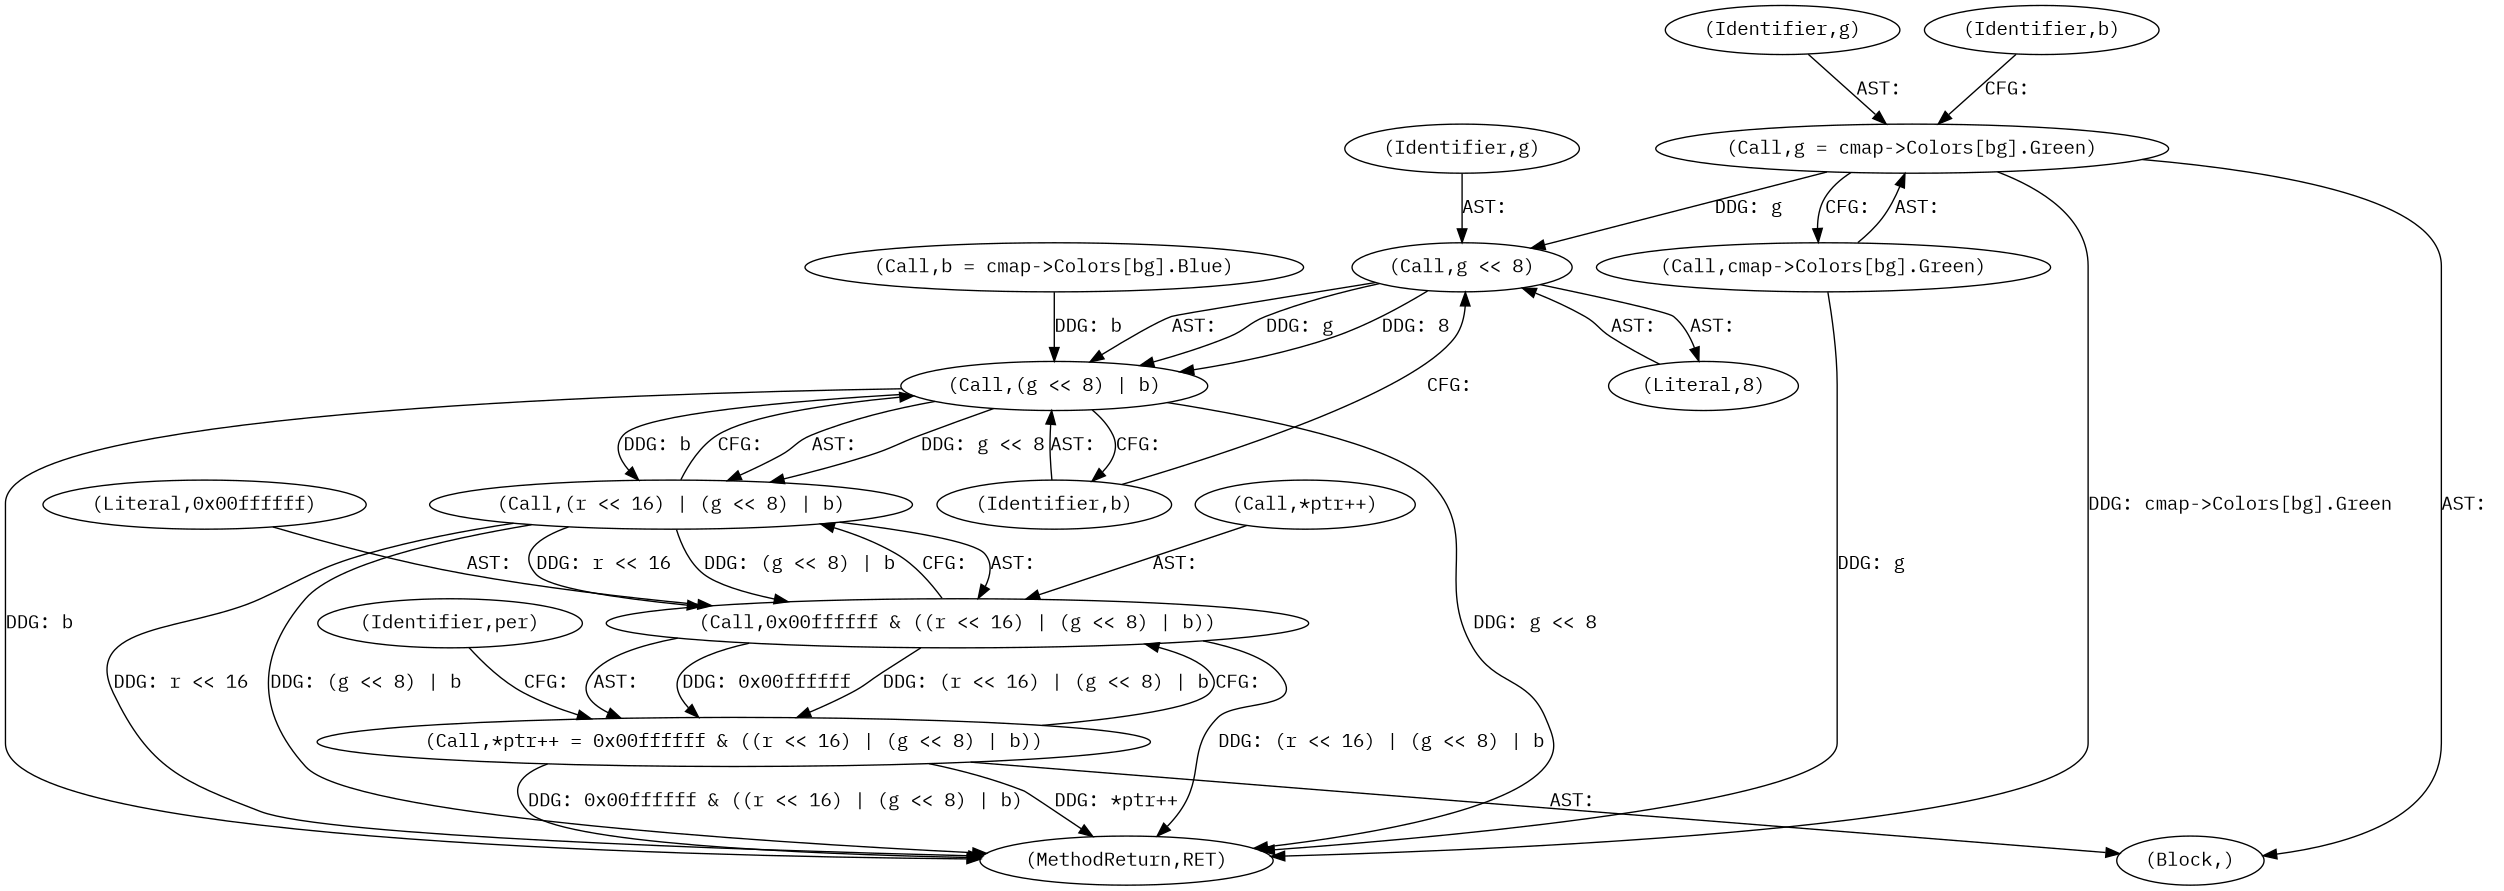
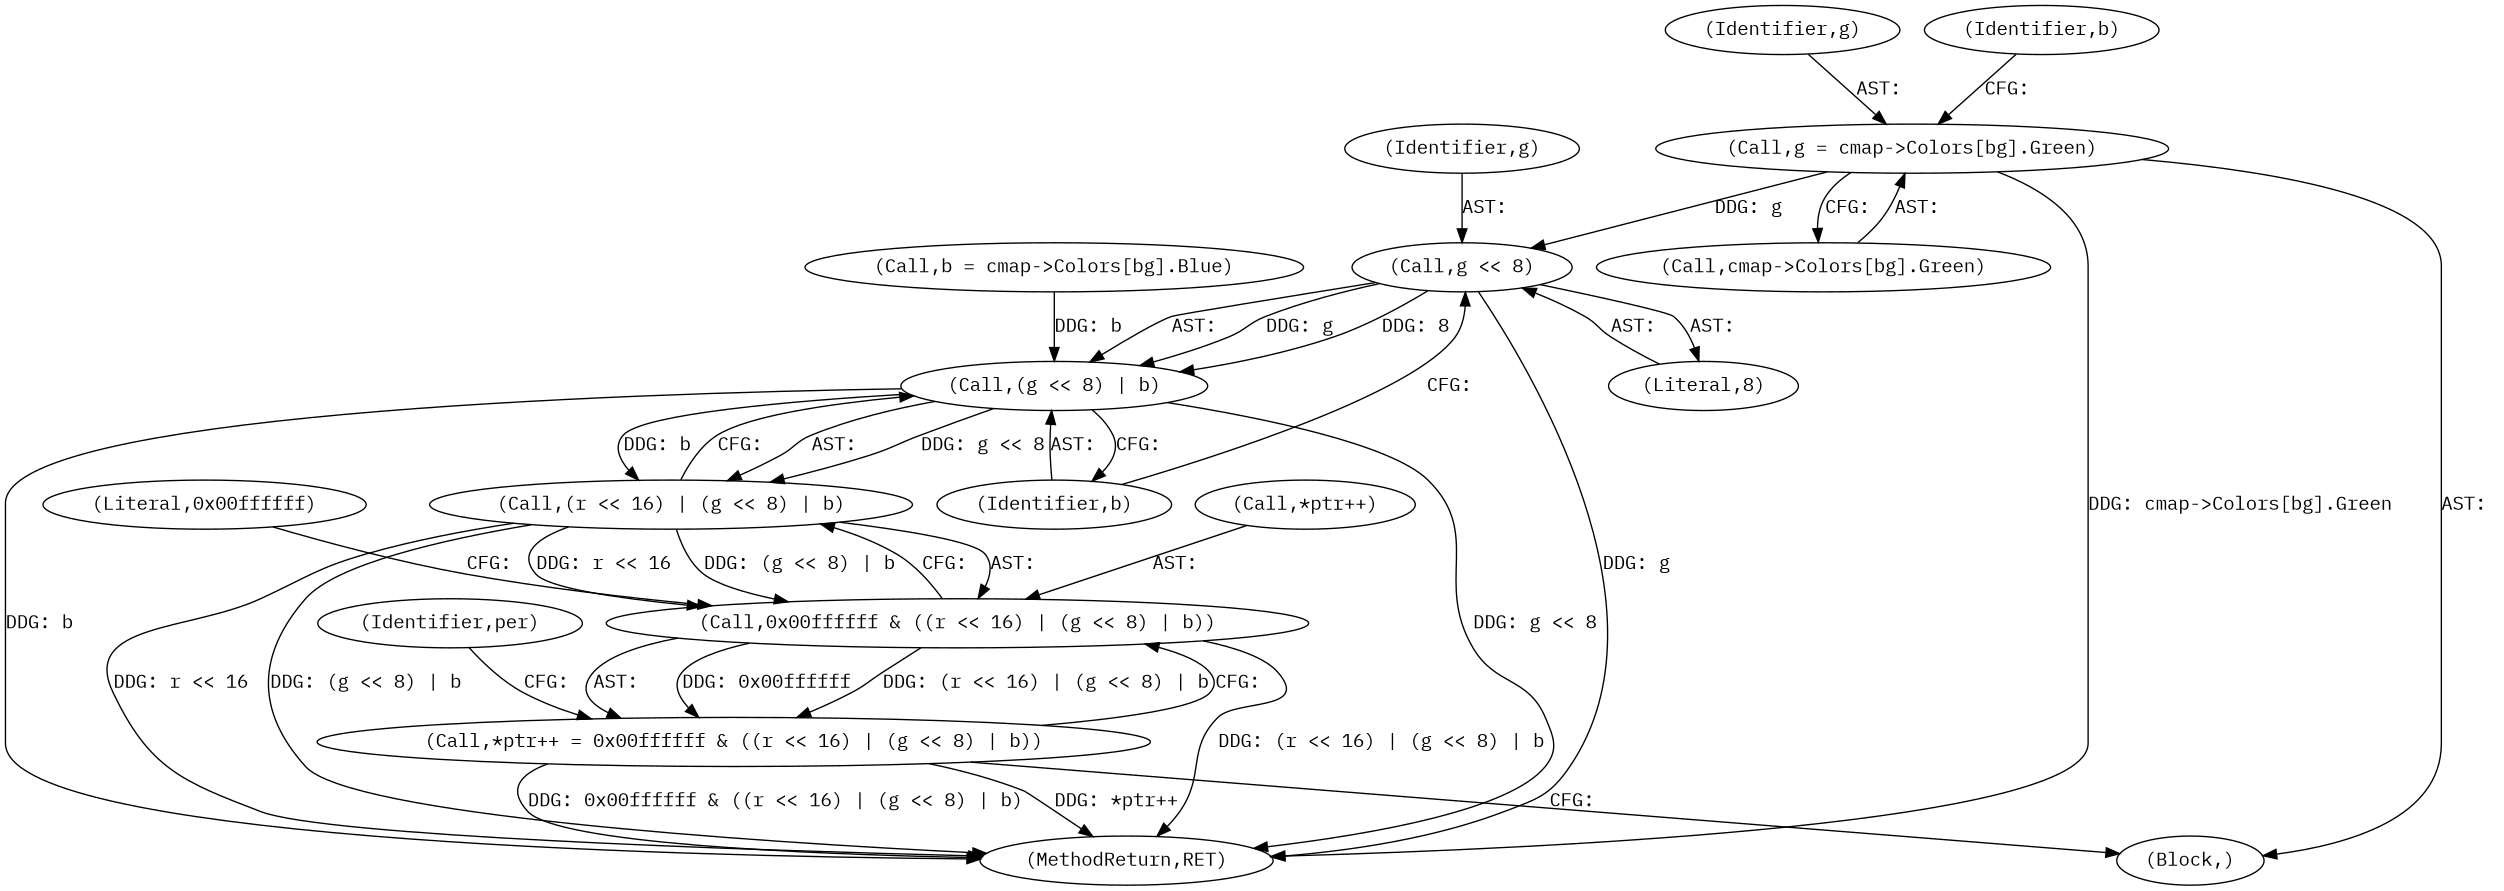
  digraph {
    fontname="IBM Plex Mono"
    node [fontname="IBM Plex Mono"]
    edge [fontname="IBM Plex Mono"]
    n1 [label="(Call,g = cmap->Colors[bg].Green)"]
    n2 [label="(Call,g << 8)"]
    n3 [label="(Call,cmap->Colors[bg].Green)"]
    n4 [label="(MethodReturn,RET)"]
    n5 [label="(Block,)"]
    n6 [label="(Call,(g << 8) | b)"]
    n7 [label="(Literal,8)"]
    n8 [label="(Call,(r << 16) | (g << 8) | b)"]
    n9 [label="(Identifier,b)"]
    n10 [label="(Call,0x00ffffff & ((r << 16) | (g << 8) | b))"]
    n11 [label="(Call,*ptr++ = 0x00ffffff & ((r << 16) | (g << 8) | b))"]
    n12 [label="(Call,b = cmap->Colors[bg].Blue)"]
    n13 [label="(Identifier,g)"]
    n14 [label="(Identifier,b)"]
    n15 [label="(Identifier,g)"]
    n16 [label="(Call,*ptr++)"]
    n17 [label="(Identifier,per)"]
    n18 [label="(Literal,0x00ffffff)"]
    n1 -> n2 [label="DDG: g"]
    n1 -> n3 [label="CFG: "]
    n1 -> n4 [label="DDG: cmap->Colors[bg].Green"]
    n1 -> n5 [label="AST: "]
-   n3 -> n4 [label="DDG: g"]
+   n2 -> n4 [label="DDG: g"]
    n2 -> n6 [label="AST: "]
    n2 -> n6 [label="DDG: g"]
    n2 -> n6 [label="DDG: 8"]
    n2 -> n7 [label="AST: "]
    n3 -> n1 [label="AST: "]
    n6 -> n4 [label="DDG: b"]
    n6 -> n4 [label="DDG: g << 8"]
    n6 -> n8 [label="AST: "]
    n6 -> n8 [label="DDG: g << 8"]
    n6 -> n8 [label="DDG: b"]
    n6 -> n9 [label="CFG: "]
    n7 -> n2 [label="AST: "]
    n8 -> n4 [label="DDG: r << 16"]
    n8 -> n4 [label="DDG: (g << 8) | b"]
    n8 -> n6 [label="CFG: "]
    n8 -> n10 [label="AST: "]
    n8 -> n10 [label="DDG: r << 16"]
    n8 -> n10 [label="DDG: (g << 8) | b"]
    n9 -> n2 [label="CFG: "]
    n9 -> n6 [label="AST: "]
    n10 -> n4 [label="DDG: (r << 16) | (g << 8) | b"]
    n10 -> n8 [label="CFG: "]
    n10 -> n11 [label="AST: "]
    n10 -> n11 [label="DDG: 0x00ffffff"]
    n10 -> n11 [label="DDG: (r << 16) | (g << 8) | b"]
    n11 -> n4 [label="DDG: 0x00ffffff & ((r << 16) | (g << 8) | b)"]
    n11 -> n4 [label="DDG: *ptr++"]
-   n11 -> n5 [label="AST: "]
+   n11 -> n5 [label="CFG: "]
    n11 -> n10 [label="CFG: "]
    n12 -> n6 [label="DDG: b"]
    n13 -> n1 [label="AST: "]
    n14 -> n1 [label="CFG: "]
    n15 -> n2 [label="AST: "]
    n16 -> n10 [label="AST: "]
    n17 -> n11 [label="CFG: "]
-   n18 -> n10 [label="AST: "]
+   n18 -> n10 [label="CFG: "]
  }
